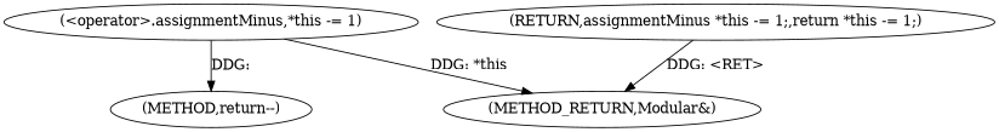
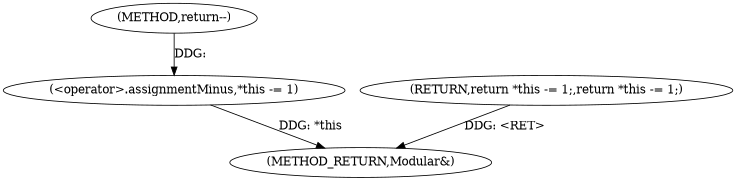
  digraph {
    n1 [label="(METHOD,return--)"]
    n2 [label="(<operator>.assignmentMinus,*this -= 1)"]
    n3 [label="(METHOD_RETURN,Modular&)"]
-   n4 [label="(RETURN,assignmentMinus *this -= 1;,return *this -= 1;)"]
-   n2 -> n1 [label="DDG: "]
+   n4 [label="(RETURN,return *this -= 1;,return *this -= 1;)"]
+   n1 -> n2 [label="DDG: "]
    n2 -> n3 [label="DDG: *this"]
    n4 -> n3 [label="DDG: <RET>"]
  }
